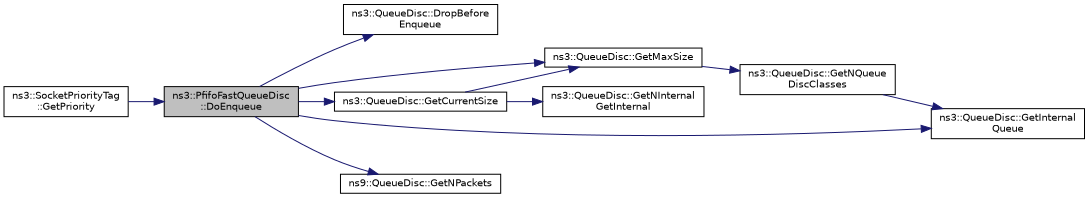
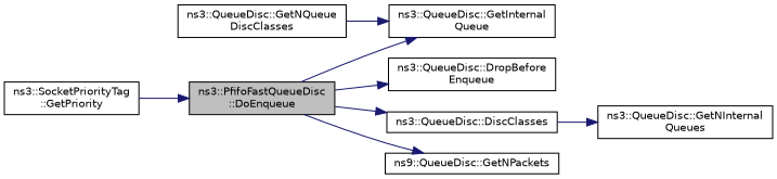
  digraph {
    rankdir=LR
    node [color=black fillcolor=white fontname=Helvetica fontsize=10 shape=record style=filled]
    edge [color=midnightblue fontname=Helvetica fontsize=10 labelfontname=Helvetica labelfontsize=10 style=solid]
    n1 [fillcolor=grey75 fontcolor=black height=0.2 label="ns3::PfifoFastQueueDisc\l::DoEnqueue" width=0.4]
    n2 [height=0.2 label="ns3::QueueDisc::DropBefore\lEnqueue" width=0.4]
-   n3 [height=0.2 label="ns3::QueueDisc::GetCurrentSize" width=0.4]
-   n4 [height=0.2 label="ns3::QueueDisc::GetMaxSize" width=0.4]
+   n3 [height=0.2 label="ns3::QueueDisc::DiscClasses" width=0.4]
    n5 [height=0.2 label="ns3::QueueDisc::GetInternal\lQueue" width=0.4]
    n6 [height=0.2 label="ns9::QueueDisc::GetNPackets" width=0.4]
-   n7 [height=0.2 label="ns3::QueueDisc::GetNInternal\lGetInternal" width=0.4]
+   n7 [height=0.2 label="ns3::QueueDisc::GetNInternal\lQueues" width=0.4]
    n8 [height=0.2 label="ns3::QueueDisc::GetNQueue\lDiscClasses" width=0.4]
    n9 [height=0.2 label="ns3::SocketPriorityTag\l::GetPriority" width=0.4]
    n1 -> n2
    n1 -> n3
-   n1 -> n4
    n1 -> n5
    n1 -> n6
-   n3 -> n4
    n3 -> n7
-   n4 -> n8
    n8 -> n5
    n9 -> n1
  }
